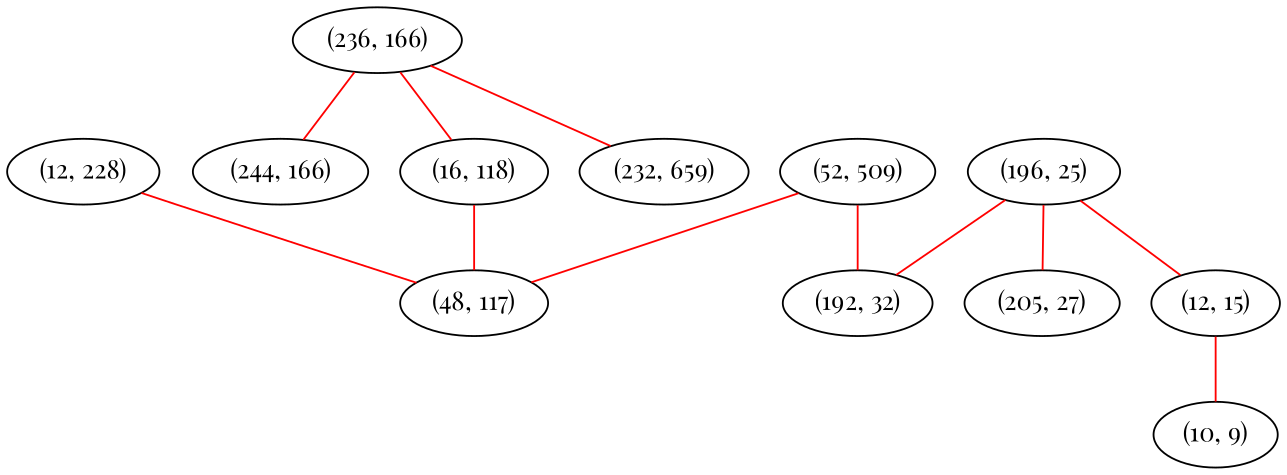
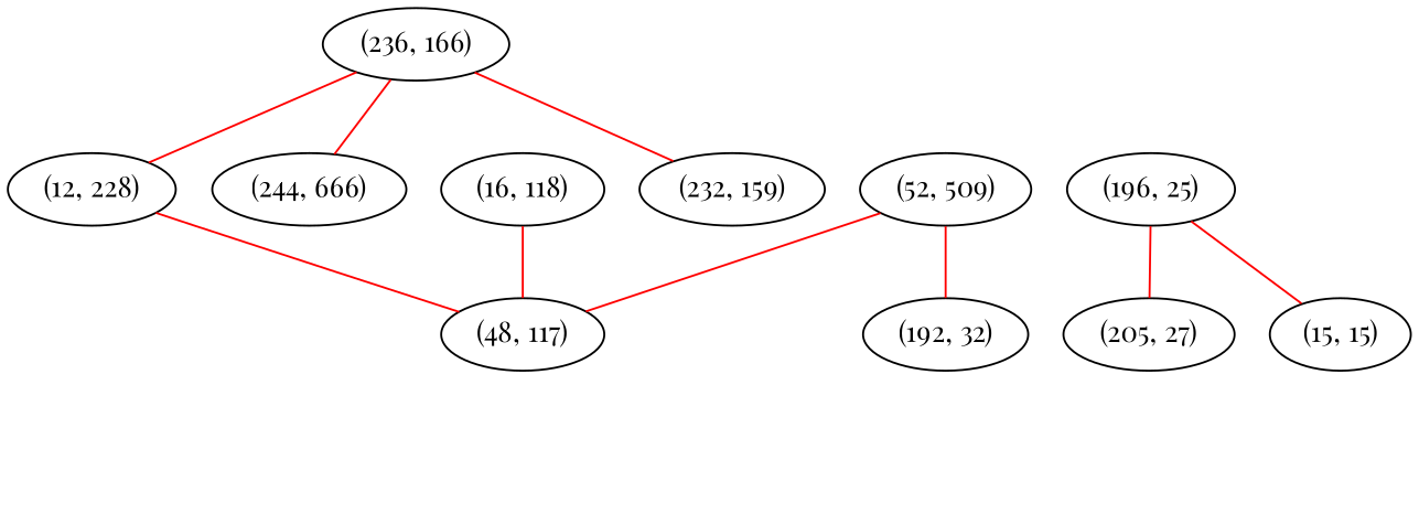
  graph {
    fontname="Playfair Display"
    node [fontname="Playfair Display"]
    edge [color=red fontname="Playfair Display" weight=1]
    n1 [label="(52, 509)"]
    "(48, 117)"
    n3 [label="(192, 32)"]
    n4 [label="(196, 25)"]
    n5 [label="(205, 27)"]
-   "(15, 15)" [label="(12, 15)"]
-   "(10, 9)"
+   "(15, 15)"
    "(236, 166)"
-   "(232, 159)" [label="(232, 659)"]
+   "(232, 159)"
    "(12, 228)"
-   "(244, 166)"
+   "(244, 166)" [label="(244, 666)"]
    "(16, 118)"
    n1 -- "(48, 117)"
    n1 -- n3
-   n4 -- n3
    n4 -- n5
    n4 -- "(15, 15)"
-   "(15, 15)" -- "(10, 9)"
    "(236, 166)" -- "(232, 159)"
-   "(236, 166)" -- "(16, 118)"
+   "(236, 166)" -- "(12, 228)"
    "(236, 166)" -- "(244, 166)"
    "(12, 228)" -- "(48, 117)"
    "(16, 118)" -- "(48, 117)"
  }
